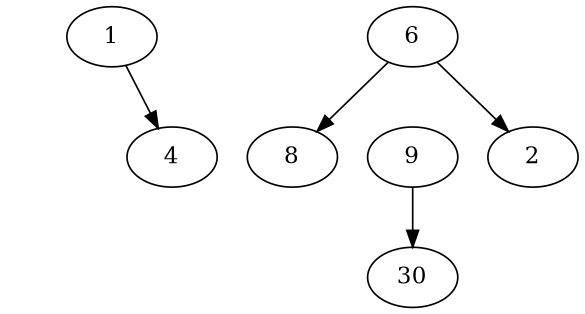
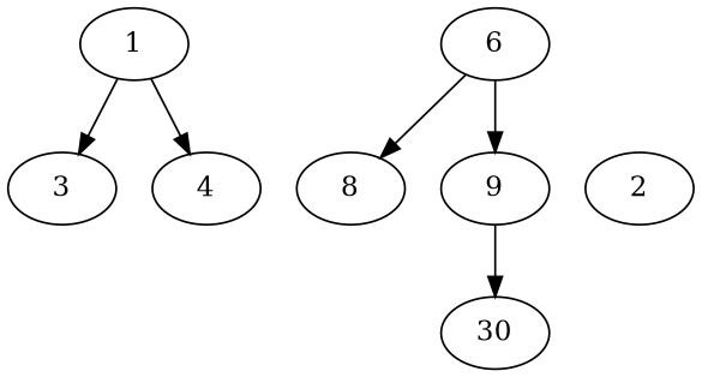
  digraph {
    node [alpha=0.01]
    1 [expect_size=10232832]
+   3 [alpha=0.07 expect_size=12914688]
    4 [alpha=0.02 expect_size=38226944]
    6 [alpha=0.10 expect_size=29335552]
    8 [alpha=0.07 expect_size=43255808]
    9 [alpha=0.09 expect_size=5694464]
    2 [expect_size=24140800]
    n8 [alpha=0.13 expect_size=23881728 label=30]
+   1 -> 3
    1 -> 4
    6 -> 8
-   6 -> 2
+   6 -> 9
    9 -> n8
  }
